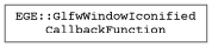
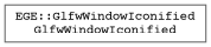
  digraph {
    rankdir=LR
    fontname="Courier Prime"
-   n1 [color=grey40 fillcolor=white fontname="Courier Prime" fontsize=10 height=0.2 label="EGE::GlfwWindowIconified\lCallbackFunction" shape=box style=filled width=0.4]
+   n1 [color=grey40 fillcolor=white fontname="Courier Prime" fontsize=10 height=0.2 label="EGE::GlfwWindowIconified\lGlfwWindowIconified" shape=box style=filled width=0.4]
  }
